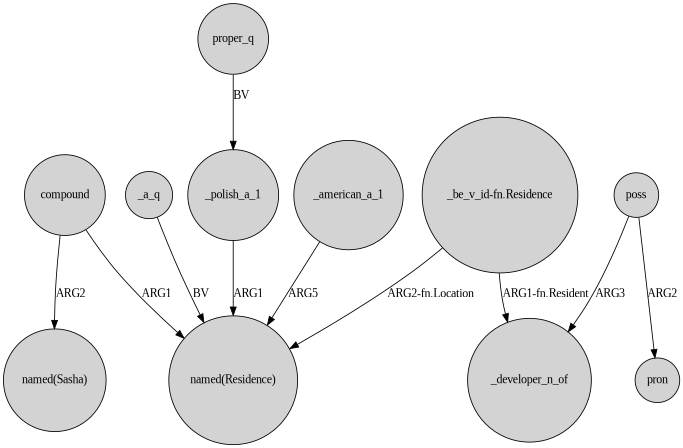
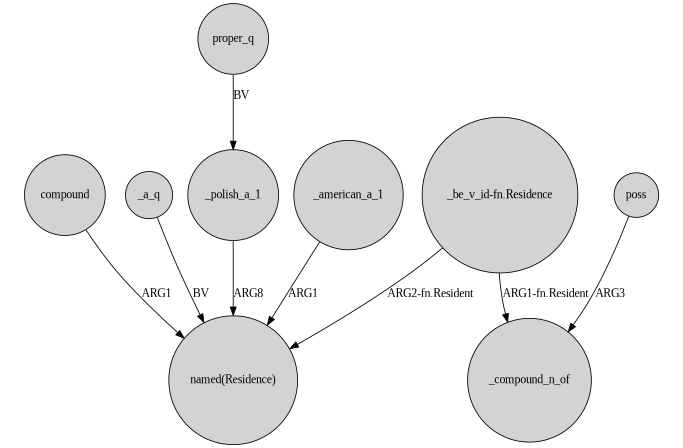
  digraph {
    fontname="Liberation Serif"
    node [fontname="Liberation Serif" shape=circle style=filled]
    edge [fontname="Liberation Serif"]
    compound
-   "named(Sasha)"
    n3 [label="named(Residence)"]
    _a_q
    "_be_v_id-fn.Residence"
-   _developer_n_of
+   _developer_n_of [label=_compound_n_of]
    _polish_a_1
    poss
-   pron
    proper_q
    _american_a_1
-   compound -> "named(Sasha)" [label=ARG2]
    compound -> n3 [label=ARG1]
    _a_q -> n3 [label=BV]
-   "_be_v_id-fn.Residence" -> n3 [label="ARG2-fn.Location"]
+   "_be_v_id-fn.Residence" -> n3 [label="ARG2-fn.Resident"]
    "_be_v_id-fn.Residence" -> _developer_n_of [label="ARG1-fn.Resident"]
-   _polish_a_1 -> n3 [label=ARG1]
+   _polish_a_1 -> n3 [label=ARG8]
    poss -> _developer_n_of [label=ARG3]
-   poss -> pron [label=ARG2]
    proper_q -> _polish_a_1 [label=BV]
-   _american_a_1 -> n3 [label=ARG5]
+   _american_a_1 -> n3 [label=ARG1]
  }
